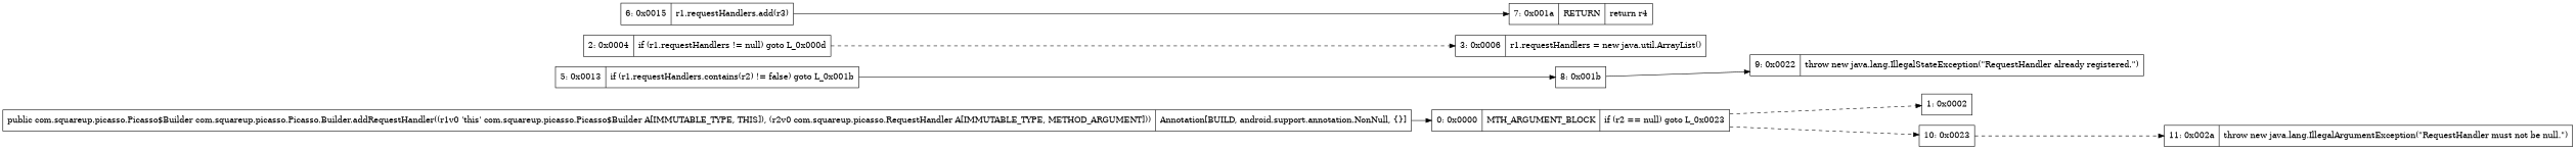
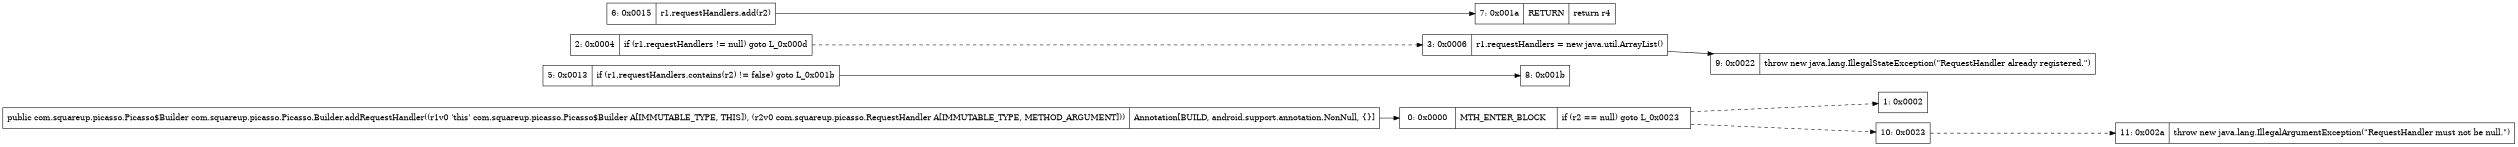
  digraph {
    rankdir=LR
    node [shape=record]
-   n1 [label="{0\:\ 0x0000|MTH_ARGUMENT_BLOCK\l|if (r2 == null) goto L_0x0023\l}"]
+   n1 [label="{0\:\ 0x0000|MTH_ENTER_BLOCK\l|if (r2 == null) goto L_0x0023\l}"]
    n2 [label="{1\:\ 0x0002}"]
    n3 [label="{10\:\ 0x0023}"]
    n4 [label="{11\:\ 0x002a|throw new java.lang.IllegalArgumentException(\"RequestHandler must not be null.\")\l}"]
    n5 [label="{2\:\ 0x0004|if (r1.requestHandlers != null) goto L_0x000d\l}"]
    n6 [label="{3\:\ 0x0006|r1.requestHandlers = new java.util.ArrayList()\l}"]
    n7 [label="{5\:\ 0x0013|if (r1.requestHandlers.contains(r2) != false) goto L_0x001b\l}"]
    n8 [label="{8\:\ 0x001b}"]
-   n9 [label="{6\:\ 0x0015|r1.requestHandlers.add(r3)\l}"]
+   n9 [label="{6\:\ 0x0015|r1.requestHandlers.add(r2)\l}"]
    n10 [label="{7\:\ 0x001a|RETURN\l|return r4\l}"]
    n11 [label="{9\:\ 0x0022|throw new java.lang.IllegalStateException(\"RequestHandler already registered.\")\l}"]
    n12 [label="{public com.squareup.picasso.Picasso$Builder com.squareup.picasso.Picasso.Builder.addRequestHandler((r1v0 'this' com.squareup.picasso.Picasso$Builder A[IMMUTABLE_TYPE, THIS]), (r2v0 com.squareup.picasso.RequestHandler A[IMMUTABLE_TYPE, METHOD_ARGUMENT]))  | Annotation[BUILD, android.support.annotation.NonNull, \{\}]\l}"]
    n1 -> n2 [style=dashed]
    n1 -> n3 [style=dashed]
    n3 -> n4 [style=dashed]
    n5 -> n6 [style=dashed]
    n7 -> n8
-   n8 -> n11
+   n6 -> n11
    n9 -> n10
    n12 -> n1
  }
